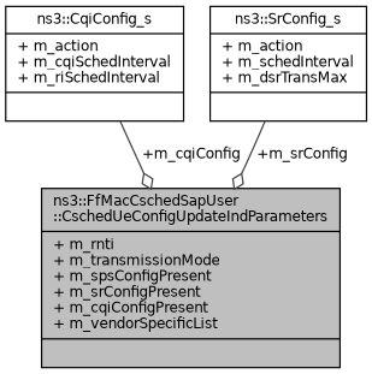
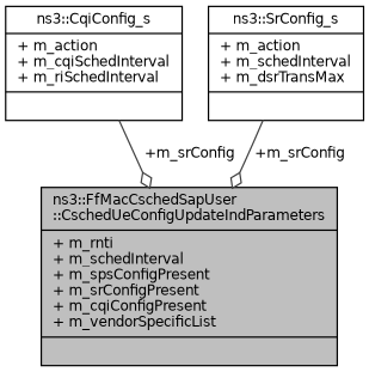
  digraph {
    node [color=black fillcolor=white fontname=Helvetica fontsize=10 shape=record style=filled]
    edge [arrowhead=odiamond color=grey25 fontname=Helvetica fontsize=10 labelfontname=Helvetica labelfontsize=10 style=solid]
-   n1 [fillcolor=grey75 fontcolor=black height=0.2 label="{ns3::FfMacCschedSapUser\l::CschedUeConfigUpdateIndParameters\n|+ m_rnti\l+ m_transmissionMode\l+ m_spsConfigPresent\l+ m_srConfigPresent\l+ m_cqiConfigPresent\l+ m_vendorSpecificList\l|}" width=0.4]
+   n1 [fillcolor=grey75 fontcolor=black height=0.2 label="{ns3::FfMacCschedSapUser\l::CschedUeConfigUpdateIndParameters\n|+ m_rnti\l+ m_schedInterval\l+ m_spsConfigPresent\l+ m_srConfigPresent\l+ m_cqiConfigPresent\l+ m_vendorSpecificList\l|}" width=0.4]
    n2 [height=0.2 label="{ns3::CqiConfig_s\n|+ m_action\l+ m_cqiSchedInterval\l+ m_riSchedInterval\l|}" width=0.4]
    n3 [height=0.2 label="{ns3::SrConfig_s\n|+ m_action\l+ m_schedInterval\l+ m_dsrTransMax\l|}" width=0.4]
-   n2 -> n1 [label=" +m_cqiConfig"]
+   n2 -> n1 [label=" +m_srConfig"]
    n3 -> n1 [label=" +m_srConfig"]
  }
